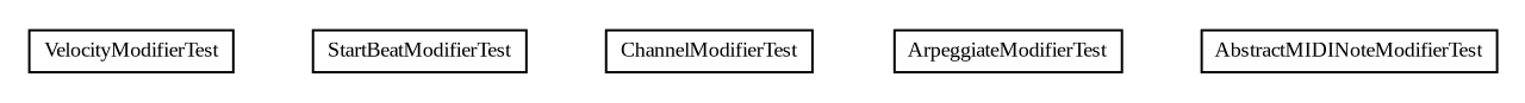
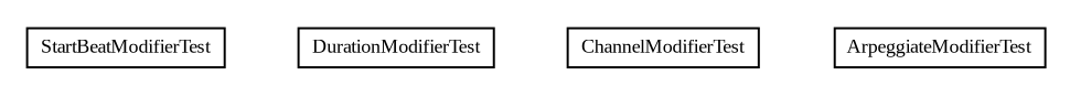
  digraph {
    nodesep=0.25
    ranksep=0.5
    fontname="Liberation Serif"
    node [fontcolor=black fontname="Liberation Serif" fontsize=9.0 shape=plaintext]
-   n1 [label=<<table title="com.rockhoppertech.music.modifiers.VelocityModifierTest" border="0" cellborder="1" cellspacing="0" cellpadding="2" port="p" href="./VelocityModifierTest.html"> 		<tr><td><table border="0" cellspacing="0" cellpadding="1"> <tr><td align="center" balign="center"> VelocityModifierTest </td></tr> 		</table></td></tr> 		</table>>]
    n2 [label=<<table title="com.rockhoppertech.music.modifiers.StartBeatModifierTest" border="0" cellborder="1" cellspacing="0" cellpadding="2" port="p" href="./StartBeatModifierTest.html"> 		<tr><td><table border="0" cellspacing="0" cellpadding="1"> <tr><td align="center" balign="center"> StartBeatModifierTest </td></tr> 		</table></td></tr> 		</table>>]
+   n3 [label=<<table title="com.rockhoppertech.music.modifiers.DurationModifierTest" border="0" cellborder="1" cellspacing="0" cellpadding="2" port="p" href="./DurationModifierTest.html"> 		<tr><td><table border="0" cellspacing="0" cellpadding="1"> <tr><td align="center" balign="center"> DurationModifierTest </td></tr> 		</table></td></tr> 		</table>>]
    n4 [label=<<table title="com.rockhoppertech.music.modifiers.ChannelModifierTest" border="0" cellborder="1" cellspacing="0" cellpadding="2" port="p" href="./ChannelModifierTest.html"> 		<tr><td><table border="0" cellspacing="0" cellpadding="1"> <tr><td align="center" balign="center"> ChannelModifierTest </td></tr> 		</table></td></tr> 		</table>>]
    n5 [label=<<table title="com.rockhoppertech.music.modifiers.ArpeggiateModifierTest" border="0" cellborder="1" cellspacing="0" cellpadding="2" port="p" href="./ArpeggiateModifierTest.html"> 		<tr><td><table border="0" cellspacing="0" cellpadding="1"> <tr><td align="center" balign="center"> ArpeggiateModifierTest </td></tr> 		</table></td></tr> 		</table>>]
-   n6 [label=<<table title="com.rockhoppertech.music.modifiers.AbstractMIDINoteModifierTest" border="0" cellborder="1" cellspacing="0" cellpadding="2" port="p" href="./AbstractMIDINoteModifierTest.html"> 		<tr><td><table border="0" cellspacing="0" cellpadding="1"> <tr><td align="center" balign="center"> AbstractMIDINoteModifierTest </td></tr> 		</table></td></tr> 		</table>>]
  }
